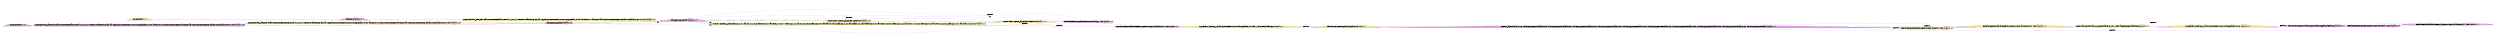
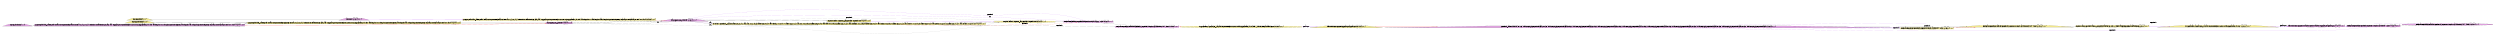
  digraph {
    rankdir=LR
    node [fillcolor=khaki shape=trapezium style=filled]
    edge [arrowhead=diamond color=purple style=bold]
    n1 [label="QueryRunner<ResultRow> mergeRunner = factory.getToolchest().mergeResults(runner)@@@7@@@['1', '1', '1']" shape=octagon]
    n2 [fillcolor=plum label="TestHelper.assertExpectedObjects(expectedResults,mergeRunner.run(QueryPlus.wrap(query)),\"no-limit\")@@@8@@@['1', '1', '1']" shape=cylinder]
    n3 [fillcolor=plum label="TestHelper.assertExpectedObjects(Iterables.limit(expectedResults,5),mergeRunner.run(QueryPlus.wrap(builder.setLimit(5).build())),\"limited\")@@@9@@@['0', '0', '1']" shape=cylinder]
    n4 [label="builder.setLimit(Integer.MAX_VALUE).setAggregatorSpecs(aggregatorSpecs)@@@11@@@['0', '0', '1']"]
    n5 [fillcolor=plum label="expectedResults = makeRows(builder.build(),new String((((edu.fdu.CPPDG.tinypdg.pe.ExpressionInfo@a5f4b8,new Object((((edu.fdu.CPPDG.tinypdg.pe.ExpressionInfo@a5f4bf,new Object((((edu.fdu.CPPDG.tinypdg.pe.ExpressionInfo@a5f4c6,new Object((((edu.fdu.CPPDG.tinypdg.pe.ExpressionInfo@a5f4cd,new Object((((edu.fdu.CPPDG.tinypdg.pe.ExpressionInfo@a5f4d4,new Object((((edu.fdu.CPPDG.tinypdg.pe.ExpressionInfo@a5f4db,new Object((((edu.fdu.CPPDG.tinypdg.pe.ExpressionInfo@a5f4e2,new Object((((edu.fdu.CPPDG.tinypdg.pe.ExpressionInfo@a5f4e9,new Object((((edu.fdu.CPPDG.tinypdg.pe.ExpressionInfo@a5f4f0,new Object((((edu.fdu.CPPDG.tinypdg.pe.ExpressionInfo@a5f4f7)@@@12@@@['0', '0', '1']"]
    n6 [label="TestHelper.assertExpectedObjects(expectedResults,mergeRunner.run(QueryPlus.wrap(builder.build())),\"no-limit\")@@@33@@@['0', '0', '1']" shape=cylinder]
    n7 [label="TestHelper.assertExpectedObjects(Iterables.limit(expectedResults,5),mergeRunner.run(QueryPlus.wrap(builder.setLimit(5).build())),\"limited\")@@@34@@@['0', '0', '1']"]
    n8 [fillcolor=plum label="TestHelper.assertExpectedObjects(expectedResults,mergeRunner.run(QueryPlus.wrap(builder.build())),\"no-limit\")@@@38@@@['0', '0', '1']" shape=folder]
    n9 [fillcolor=plum label="TestHelper.assertExpectedObjects(Iterables.limit(expectedResults,5),mergeRunner.run(QueryPlus.wrap(builder.setLimit(5).build())),\"limited\")@@@39@@@['0', '0', '1']" shape=octagon]
+   n10 [label="testGroupByWithOrderLimit2['0', '1', '0']"]
    n11 [label="GroupByQuery.Builder builder = makeQueryBuilder().setDataSource(QueryRunnerTestHelper.DATA_SOURCE).setInterval(\"2011-04-02/2011-04-04\").setDimensions(new DefaultDimensionSpec(\"quality\",\"alias\")).setAggregatorSpecs(QueryRunnerTestHelper.ROWS_COUNT,new LongSumAggregatorFactory(\"idx\",\"index\")).addOrderByColumn(\"rows\",OrderByColumnSpec.Direction.DESCENDING).addOrderByColumn(\"alias\",OrderByColumnSpec.Direction.DESCENDING).setGranularity(new PeriodGranularity(new Period(\"P1M\"),null,null))@@@3@@@['0', '1', '0']" shape=folder]
    n12 [fillcolor=plum label="final GroupByQuery query = builder.build()@@@4@@@['1', '1', '0']" shape=folder]
    n13 [label="GroupByQuery.Builder builder = makeQueryBuilder().setDataSource(QueryRunnerTestHelper.dataSource).setInterval(\"2011-04-02/2011-04-04\").setDimensions(new DefaultDimensionSpec(\"quality\",\"alias\")).setAggregatorSpecs(QueryRunnerTestHelper.rowsCount,new LongSumAggregatorFactory(\"idx\",\"index\")).addOrderByColumn(\"rows\").addOrderByColumn(\"alias\",OrderByColumnSpec.Direction.DESCENDING).setGranularity(new PeriodGranularity(new Period(\"P1M\"),null,null))@@@4@@@['0', '0', '1']" shape=folder]
    n14 [fillcolor=plum label="final GroupByQuery query = builder.build()@@@5@@@['1', '1', '1']"]
    n15 [label="QueryRunner<ResultRow> mergeRunner = factory.getToolchest().mergeResults(runner)@@@6@@@['1', '1', '0']" shape=folder]
    n16 [label="List<ResultRow> expectedResults = Arrays.asList(makeRow(query,\"2011-04-01\",\"alias\",\"travel\",\"rows\",2L,\"idx\",243L),makeRow(query,\"2011-04-01\",\"alias\",\"technology\",\"rows\",2L,\"idx\",177L),makeRow(query,\"2011-04-01\",\"alias\",\"news\",\"rows\",2L,\"idx\",221L),makeRow(query,\"2011-04-01\",\"alias\",\"health\",\"rows\",2L,\"idx\",216L),makeRow(query,\"2011-04-01\",\"alias\",\"entertainment\",\"rows\",2L,\"idx\",319L),makeRow(query,\"2011-04-01\",\"alias\",\"business\",\"rows\",2L,\"idx\",217L),makeRow(query,\"2011-04-01\",\"alias\",\"automotive\",\"rows\",2L,\"idx\",269L),makeRow(query,\"2011-04-01\",\"alias\",\"premium\",\"rows\",6L,\"idx\",4416L),makeRow(query,\"2011-04-01\",\"alias\",\"mezzanine\",\"rows\",6L,\"idx\",4420L))@@@6@@@['0', '0', '1']" shape=cylinder]
    n17 [fillcolor=plum label="GroupByQuery.Builder builder = makeQueryBuilder().setDataSource(QueryRunnerTestHelper.dataSource).setInterval(\"2011-04-02/2011-04-04\").setDimensions(new DefaultDimensionSpec(\"quality\",\"alias\")).setAggregatorSpecs(QueryRunnerTestHelper.rowsCount,new LongSumAggregatorFactory(\"idx\",\"index\")).addOrderByColumn(\"rows\",OrderByColumnSpec.Direction.DESCENDING).addOrderByColumn(\"alias\",OrderByColumnSpec.Direction.DESCENDING).setGranularity(new PeriodGranularity(new Period(\"P1M\"),null,null))@@@3@@@['1', '0', '0']" shape=folder]
    n18 [fillcolor=plum label="testGroupByWithOrderLimit2['1', '0', '0']"]
    n19 [label="ExpressionVirtualColumn expressionVirtualColumn = new ExpressionVirtualColumn(\"expr\",\"index / 2 + indexMin\",ValueType.FLOAT,TestExprMacroTable.INSTANCE)@@@35@@@['0', '0', '1']" shape=cylinder]
    n20 [label="List<AggregatorFactory> aggregatorSpecs2 = Arrays.asList(QueryRunnerTestHelper.rowsCount,new DoubleSumAggregatorFactory(\"idx\",\"expr\"))@@@36@@@['0', '0', '1']"]
    n21 [fillcolor=plum label="builder.setLimit(Integer.MAX_VALUE).setVirtualColumns(expressionVirtualColumn).setAggregatorSpecs(aggregatorSpecs2)@@@37@@@['0', '0', '1']" shape=cylinder]
    n22 [label="List<AggregatorFactory> aggregatorSpecs = Arrays.asList(QueryRunnerTestHelper.rowsCount,new DoubleSumAggregatorFactory(\"idx\",null,\"index / 2 + indexMin\",TestExprMacroTable.INSTANCE))@@@10@@@['0', '0', '1']" shape=octagon]
    n23 [fillcolor=plum label="cannotVectorize()@@@3@@@['0', '0', '1']"]
    n24 [label="testGroupByOrderLimit['0', '0', '1']"]
    n1 -> n2 [color=gray40]
    n2 -> n3 [color=gray40]
    n3 -> n22 [arrowhead=vee color=red]
    n4 -> n5 [arrowhead=onormal color=red]
    n5 -> n6 [arrowhead=onormal label=expectedResults style=solid]
    n5 -> n6 [arrowhead=onormal]
    n5 -> n7 [color=black label=expectedResults style=solid]
    n5 -> n8 [arrowhead=vee label=expectedResults style=solid]
    n5 -> n9 [label=expectedResults style=solid]
    n6 -> n7 [arrowhead=vee color=red]
    n7 -> n19 [arrowhead=vee color=gray40]
    n8 -> n9 [arrowhead=vee color=gray40]
+   n10 -> n11 [arrowhead=vee color=black]
    n11 -> n12 [arrowhead=onormal color=black]
    n12 -> n1 [color=gray40 label=query style=solid]
    n12 -> n14 [color=black label=query style=solid]
    n12 -> n14 [arrowhead=vee color=black]
    n13 -> n14 [arrowhead=onormal color=red]
    n14 -> n1 [color=gray40 label=expectedResults style=solid]
    n14 -> n2 [arrowhead=onormal label=expectedResults style=solid]
    n14 -> n2 [label=query style=solid]
    n14 -> n15 [color=black]
    n14 -> n16 [label=query style=solid]
    n14 -> n16 [color=gray40]
    n14 -> n16 [color=gray40 label=0 style=dashed]
    n15 -> n1 [arrowhead=onormal]
    n16 -> n1 [color=gray40]
    n16 -> n2 [color=red label=expectedResults style=solid]
    n16 -> n3 [arrowhead=onormal color=black label=expectedResults style=solid]
    n17 -> n11 [arrowhead=vee color=gray40 label=0 style=dashed]
    n17 -> n12 [arrowhead=vee color=red]
    n18 -> n17 [color=black]
    n19 -> n20
    n20 -> n21 [label=aggregatorSpecs2 style=solid]
    n20 -> n21 [arrowhead=onormal]
    n21 -> n8
    n22 -> n4 [arrowhead=onormal label=aggregatorSpecs style=solid]
    n22 -> n4 [arrowhead=onormal]
    n23 -> n13
    n24 -> n23 [arrowhead=onormal color=gray40]
  }
